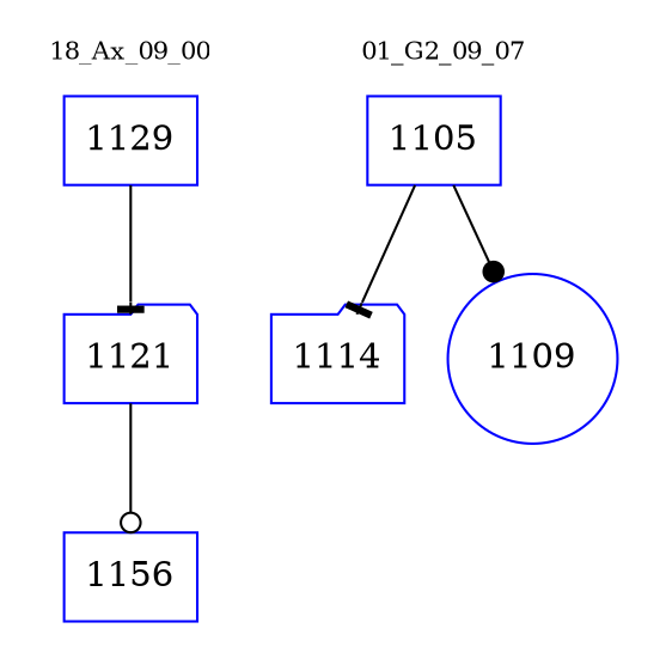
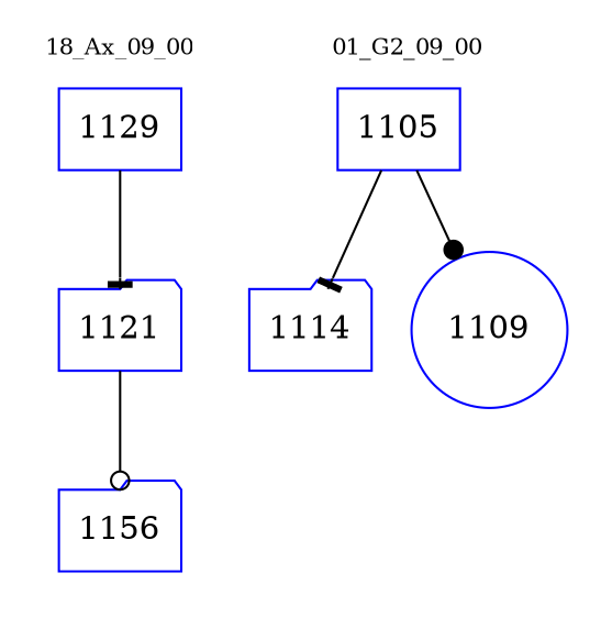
  digraph {
    node [color=blue shape=box]
    edge [arrowhead=tee color=black]
    n1 [label=1129]
    n2 [label=1121 shape=folder]
-   n3 [label=1156]
+   n3 [label=1156 shape=folder]
    n4 [label=1114 shape=folder]
    n5 [label=1105]
    n6 [label=1109 shape=circle]
    subgraph cluster_1 {
      color=white
      fontsize=10
      label="18_Ax_09_00"
      n1
      n2
      n3
    }
    subgraph cluster_2 {
      color=white
      fontsize=10
-     label="01_G2_09_07"
+     label="01_G2_09_00"
      n4
      n5
      n6
    }
    n1 -> n2
    n2 -> n3 [arrowhead=odot]
    n5 -> n4
    n5 -> n6 [arrowhead=dot]
  }
